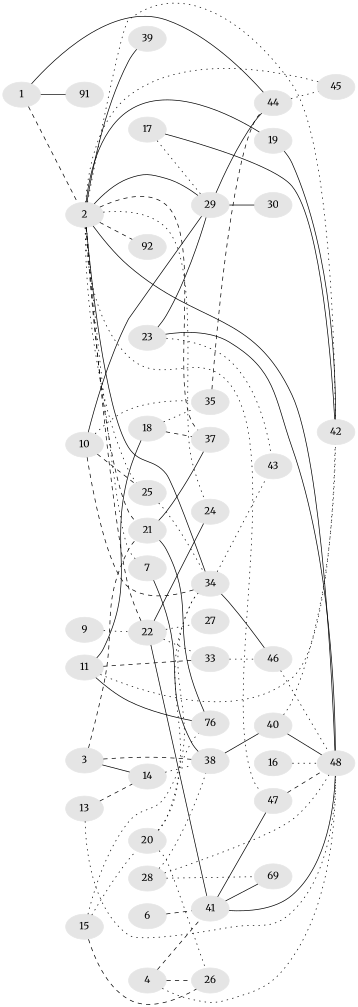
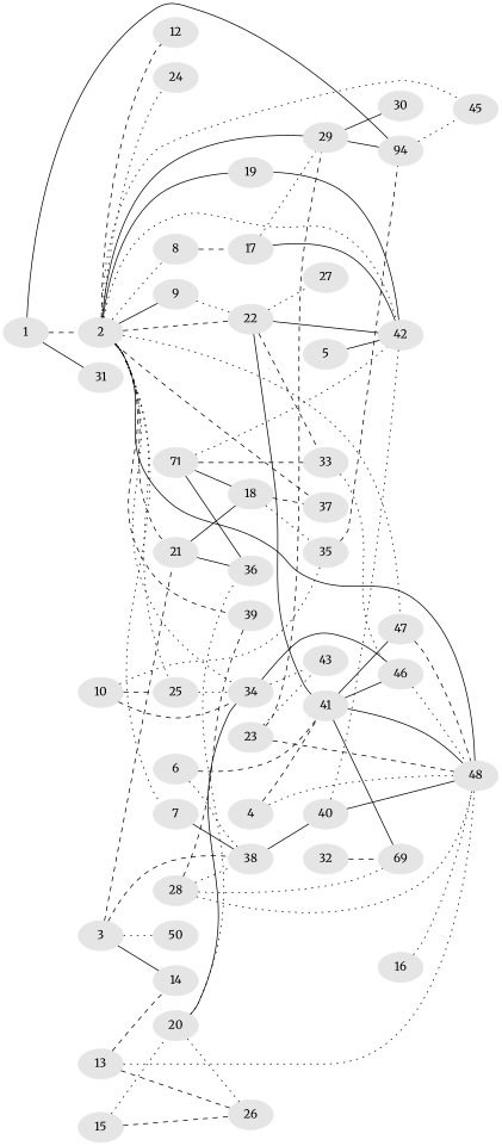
  graph {
    fontname=Merriweather
    rankdir=LR
    node [color=gray90 fontname=Merriweather style=filled]
    edge [fontname=Merriweather style=dotted weight=1.0]
    1
    2
-   31 [label=91]
-   44
+   31
+   44 [label=94]
    7
+   8
    9
-   12 [label=92]
+   12
    19
    21
    22
    24
    29
    34
    37
    39
    42
    45
    47
    48
    25
    38
    17
    20
    26
-   36 [label=76]
+   36
    41
    33
    27
    30
    43
    46
    3
    14
+   50
    40
    4
    n38 [label=69]
+   5
    6
    10
    35
-   11
+   11 [label=71]
    18
    13
    15
    16
    23
    28
+   32
    1 -- 2 [style=dashed]
    1 -- 31 [style=solid]
    1 -- 44 [style=solid]
    2 -- 7
+   2 -- 8
+   2 -- 9 [style=solid]
    2 -- 12 [style=dashed]
    2 -- 19 [style=solid]
    2 -- 21 [style=dashed]
    2 -- 22 [style=dashed]
    2 -- 24
    2 -- 29 [style=solid]
-   2 -- 34 [style=solid]
+   2 -- 34
    2 -- 37 [style=dashed]
-   2 -- 39 [style=solid weight=2.0]
+   2 -- 39 [style=dashed weight=2.0]
    2 -- 42
    2 -- 45
    2 -- 47
    2 -- 48 [style=solid]
    2 -- 25
    44 -- 45
    7 -- 38 [style=solid]
+   8 -- 17 [style=dashed]
    9 -- 22
    19 -- 42 [style=solid]
-   21 -- 37 [style=solid]
+   21 -- 18 [style=solid]
    21 -- 36 [style=solid weight=2.0]
-   22 -- 24 [style=solid]
+   22 -- 42 [style=solid]
    22 -- 41 [style=solid]
-   22 -- 33
+   22 -- 33 [style=dashed]
    22 -- 27
    29 -- 44 [style=solid]
    29 -- 30 [style=solid]
    34 -- 43
    34 -- 46 [style=solid]
    47 -- 48 [style=dashed]
    25 -- 34
    38 -- 40 [style=solid]
    17 -- 29
    17 -- 42 [style=solid]
-   20 -- 34
+   20 -- 34 [style=solid]
    20 -- 26
    20 -- 36
    41 -- 47 [style=solid]
    41 -- 48 [style=solid]
+   41 -- 46 [style=solid]
    41 -- n38 [style=solid]
    33 -- 46
    46 -- 48
    3 -- 21 [style=dashed]
    3 -- 38 [style=dashed]
    3 -- 14 [style=solid weight=2.0]
-   14 -- 38
+   3 -- 50
+   6 -- 38
    40 -- 42 [weight=2.0]
    40 -- 48 [style=solid weight=2.0]
    4 -- 48
-   4 -- 26 [style=dashed]
+   13 -- 26 [style=dashed]
    4 -- 41 [style=dashed]
+   5 -- 42 [style=solid]
    6 -- 41 [style=dashed]
-   10 -- 29 [style=solid]
    10 -- 34 [style=dashed]
    10 -- 25 [style=dashed]
    10 -- 35
    35 -- 44 [style=dashed]
    11 -- 42
    11 -- 36 [style=solid]
    11 -- 33 [style=dashed weight=2.0]
    11 -- 18 [style=solid]
    18 -- 37 [style=dashed]
    18 -- 35
    13 -- 48
    13 -- 14 [style=dashed]
-   15 -- 34
    15 -- 20
    15 -- 26 [style=dashed weight=2.0]
    16 -- 48
-   23 -- 29 [style=solid]
-   23 -- 48 [style=solid]
+   23 -- 29 [style=dashed]
+   23 -- 48 [style=dashed]
    23 -- 43
+   28 -- 39 [style=dashed]
    28 -- 48
    28 -- 38
    28 -- n38
+   32 -- n38 [style=dashed]
  }
